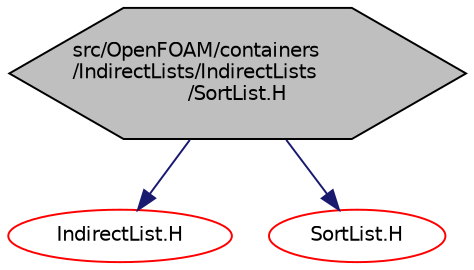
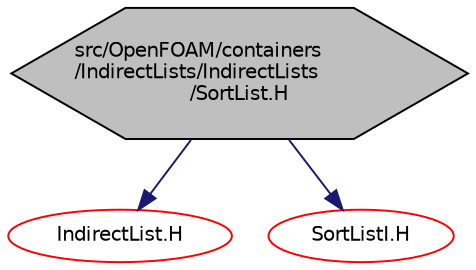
  digraph {
    node [color=red fontname=Helvetica fontsize=10 shape=ellipse]
    edge [color=midnightblue fontname=Helvetica fontsize=10 labelfontname=Helvetica labelfontsize=10 style=solid]
    n1 [color=black fillcolor=grey75 fontcolor=black height=0.2 label="src/OpenFOAM/containers\l/IndirectLists/IndirectLists\l/SortList.H" shape=hexagon style=filled width=0.4]
    n2 [height=0.2 label="IndirectList.H" width=0.4]
-   n3 [height=0.2 label="SortList.H" width=0.4]
+   n3 [height=0.2 label="SortListI.H" width=0.4]
    n1 -> n2
    n1 -> n3
  }
